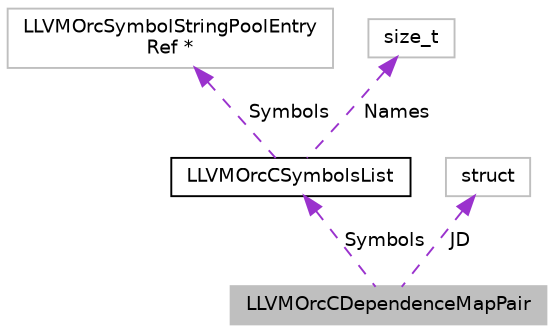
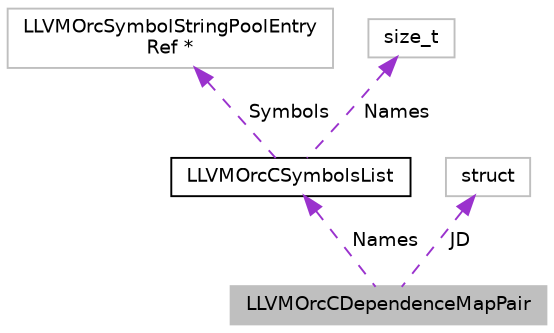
  digraph {
    node [color=grey75 fontname=Helvetica fontsize=10 shape=record]
    edge [color=darkorchid3 dir=back fontname=Helvetica fontsize=10 labelfontname=Helvetica labelfontsize=10 style=dashed]
    n1 [fillcolor=grey75 fontcolor=black height=0.2 label=LLVMOrcCDependenceMapPair style=filled width=0.4]
    n2 [color=black height=0.2 label=LLVMOrcCSymbolsList width=0.4]
    n3 [height=0.2 label="LLVMOrcSymbolStringPoolEntry\lRef *" width=0.4]
    n4 [height=0.2 label=size_t width=0.4]
    n5 [height=0.2 label=struct width=0.4]
-   n2 -> n1 [label=" Symbols"]
+   n2 -> n1 [label=" Names"]
    n3 -> n2 [label=" Symbols"]
    n4 -> n2 [label=" Names"]
    n5 -> n1 [label=" JD"]
  }
